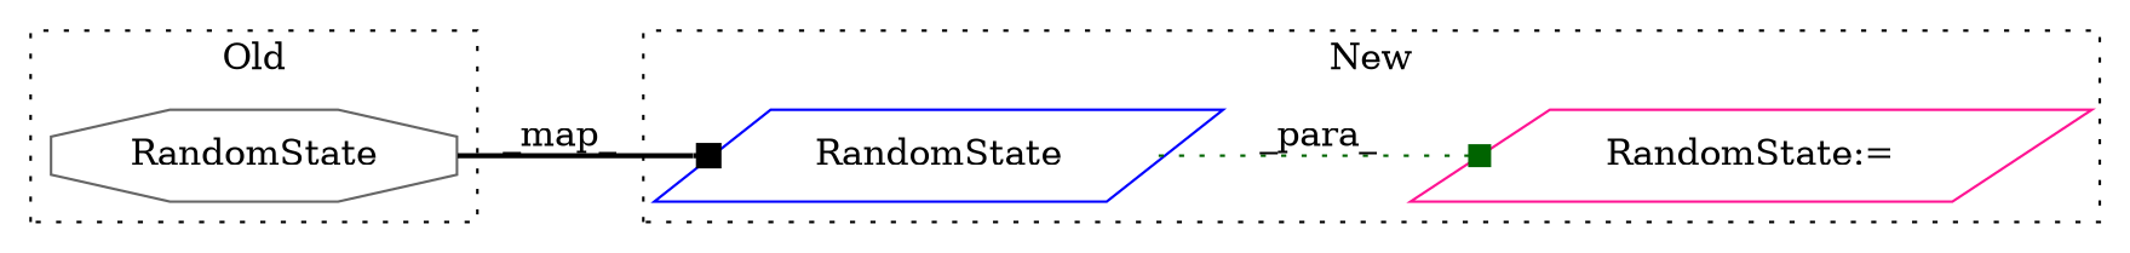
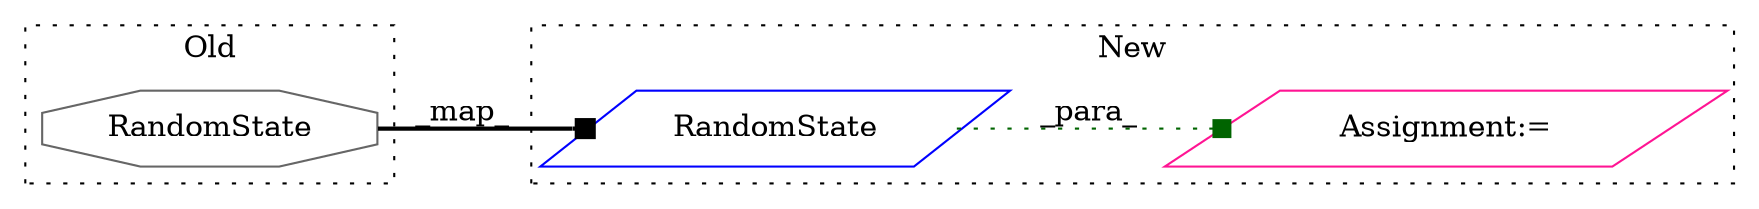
  digraph {
    rankdir=LR
    node [a=32 l="12,1" shape=parallelogram]
    edge [arrowhead=box]
    n1 [label=RandomState s="11449,11473" color=blue]
-   n2 [a=7 l=1 label="RandomState:=" s=11435 color=deeppink]
+   n2 [a=7 l=1 label="Assignment:=" s=11435 color=deeppink]
    n3 [label=RandomState s="11446,11470" shape=octagon color=gray40]
    subgraph cluster_1 {
      label=New
      style=dotted
      n1
      n2
    }
    subgraph cluster_2 {
      label=Old
      style=dotted
      n3
    }
    n1 -> n2 [label=_para_ color=darkgreen style=dotted]
    n3 -> n1 [label=_map_ color=black style=bold]
  }
